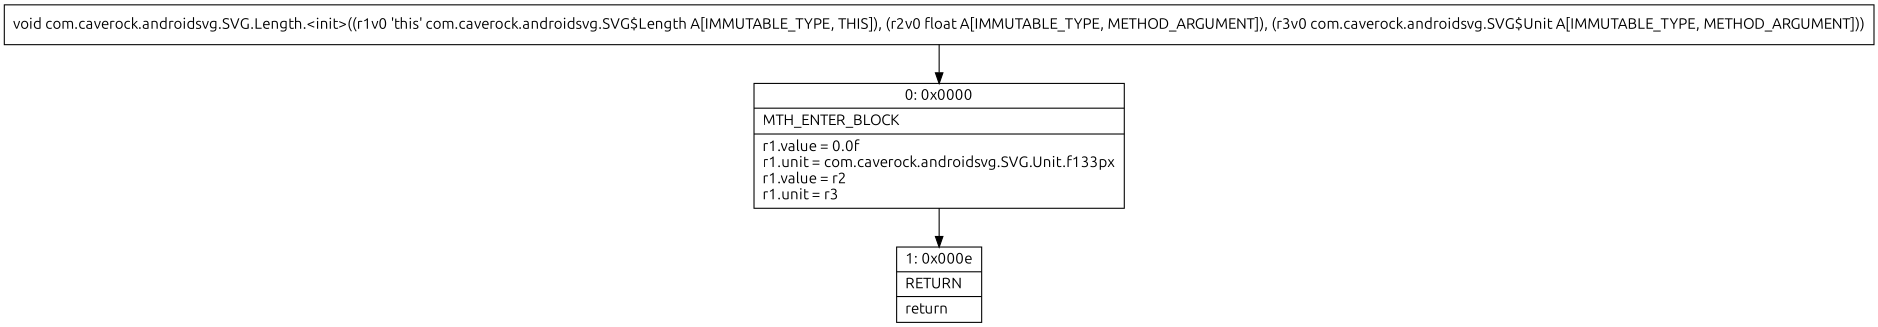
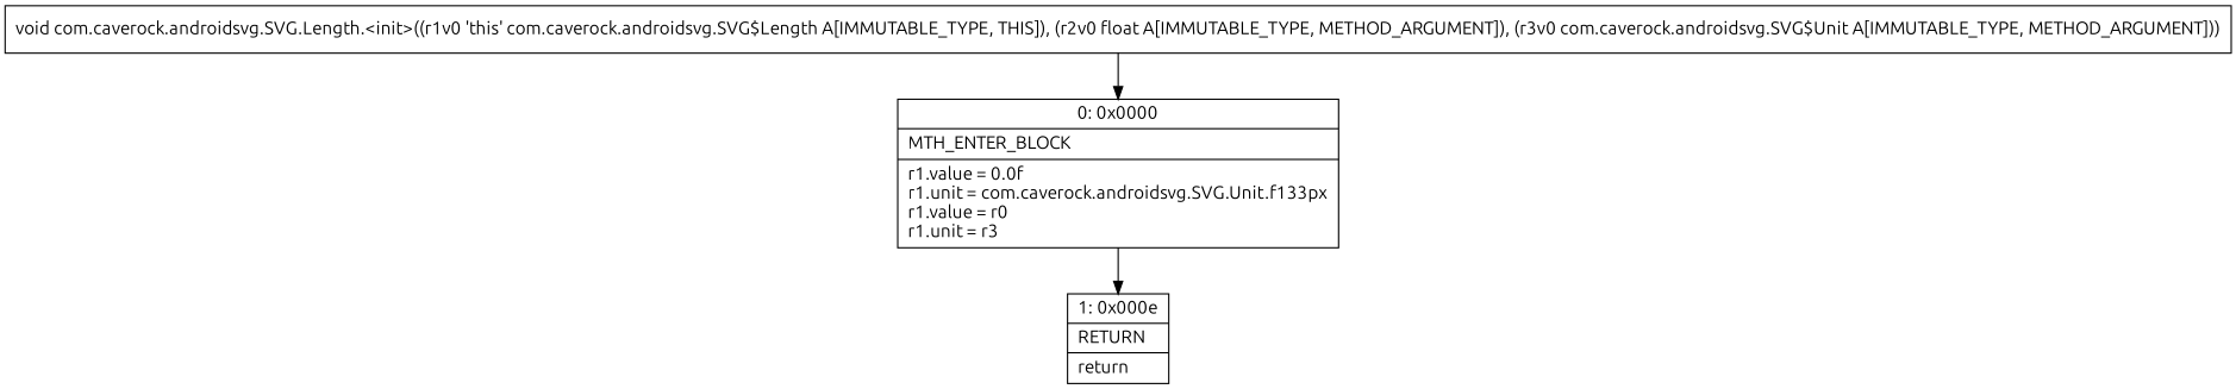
  digraph {
    fontname=Ubuntu
    node [shape=record fontname=Ubuntu]
    edge [fontname=Ubuntu]
-   n1 [label="{0\:\ 0x0000|MTH_ENTER_BLOCK\l|r1.value = 0.0f\lr1.unit = com.caverock.androidsvg.SVG.Unit.f133px\lr1.value = r2\lr1.unit = r3\l}"]
+   n1 [label="{0\:\ 0x0000|MTH_ENTER_BLOCK\l|r1.value = 0.0f\lr1.unit = com.caverock.androidsvg.SVG.Unit.f133px\lr1.value = r0\lr1.unit = r3\l}"]
    n2 [label="{1\:\ 0x000e|RETURN\l|return\l}"]
    n3 [label="{void com.caverock.androidsvg.SVG.Length.\<init\>((r1v0 'this' com.caverock.androidsvg.SVG$Length A[IMMUTABLE_TYPE, THIS]), (r2v0 float A[IMMUTABLE_TYPE, METHOD_ARGUMENT]), (r3v0 com.caverock.androidsvg.SVG$Unit A[IMMUTABLE_TYPE, METHOD_ARGUMENT])) }"]
    n1 -> n2
    n3 -> n1
  }
